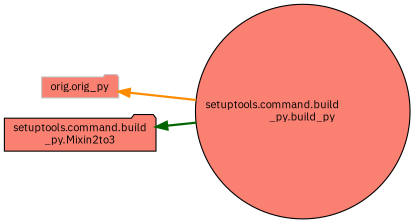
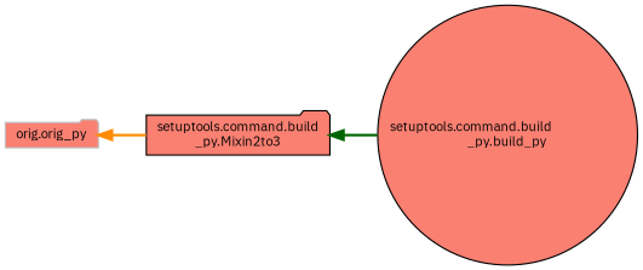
  digraph {
    fontname="IBM Plex Sans"
    rankdir=LR
    node [color=black fillcolor=salmon fontname="IBM Plex Sans" fontsize=10 shape=folder style=filled]
    edge [dir=back fontname="IBM Plex Sans" fontsize=10 labelfontname=Helvetica labelfontsize=10 style=bold]
    n1 [color=grey75 height=0.2 label="orig.orig_py" width=0.4]
    n2 [height=0.2 label="setuptools.command.build\l_py.build_py" shape=circle width=0.4]
    n3 [height=0.2 label="setuptools.command.build\l_py.Mixin2to3" width=0.4]
-   n1 -> n2 [color=darkorange]
+   n1 -> n3 [color=darkorange]
    n3 -> n2 [color=darkgreen]
  }
